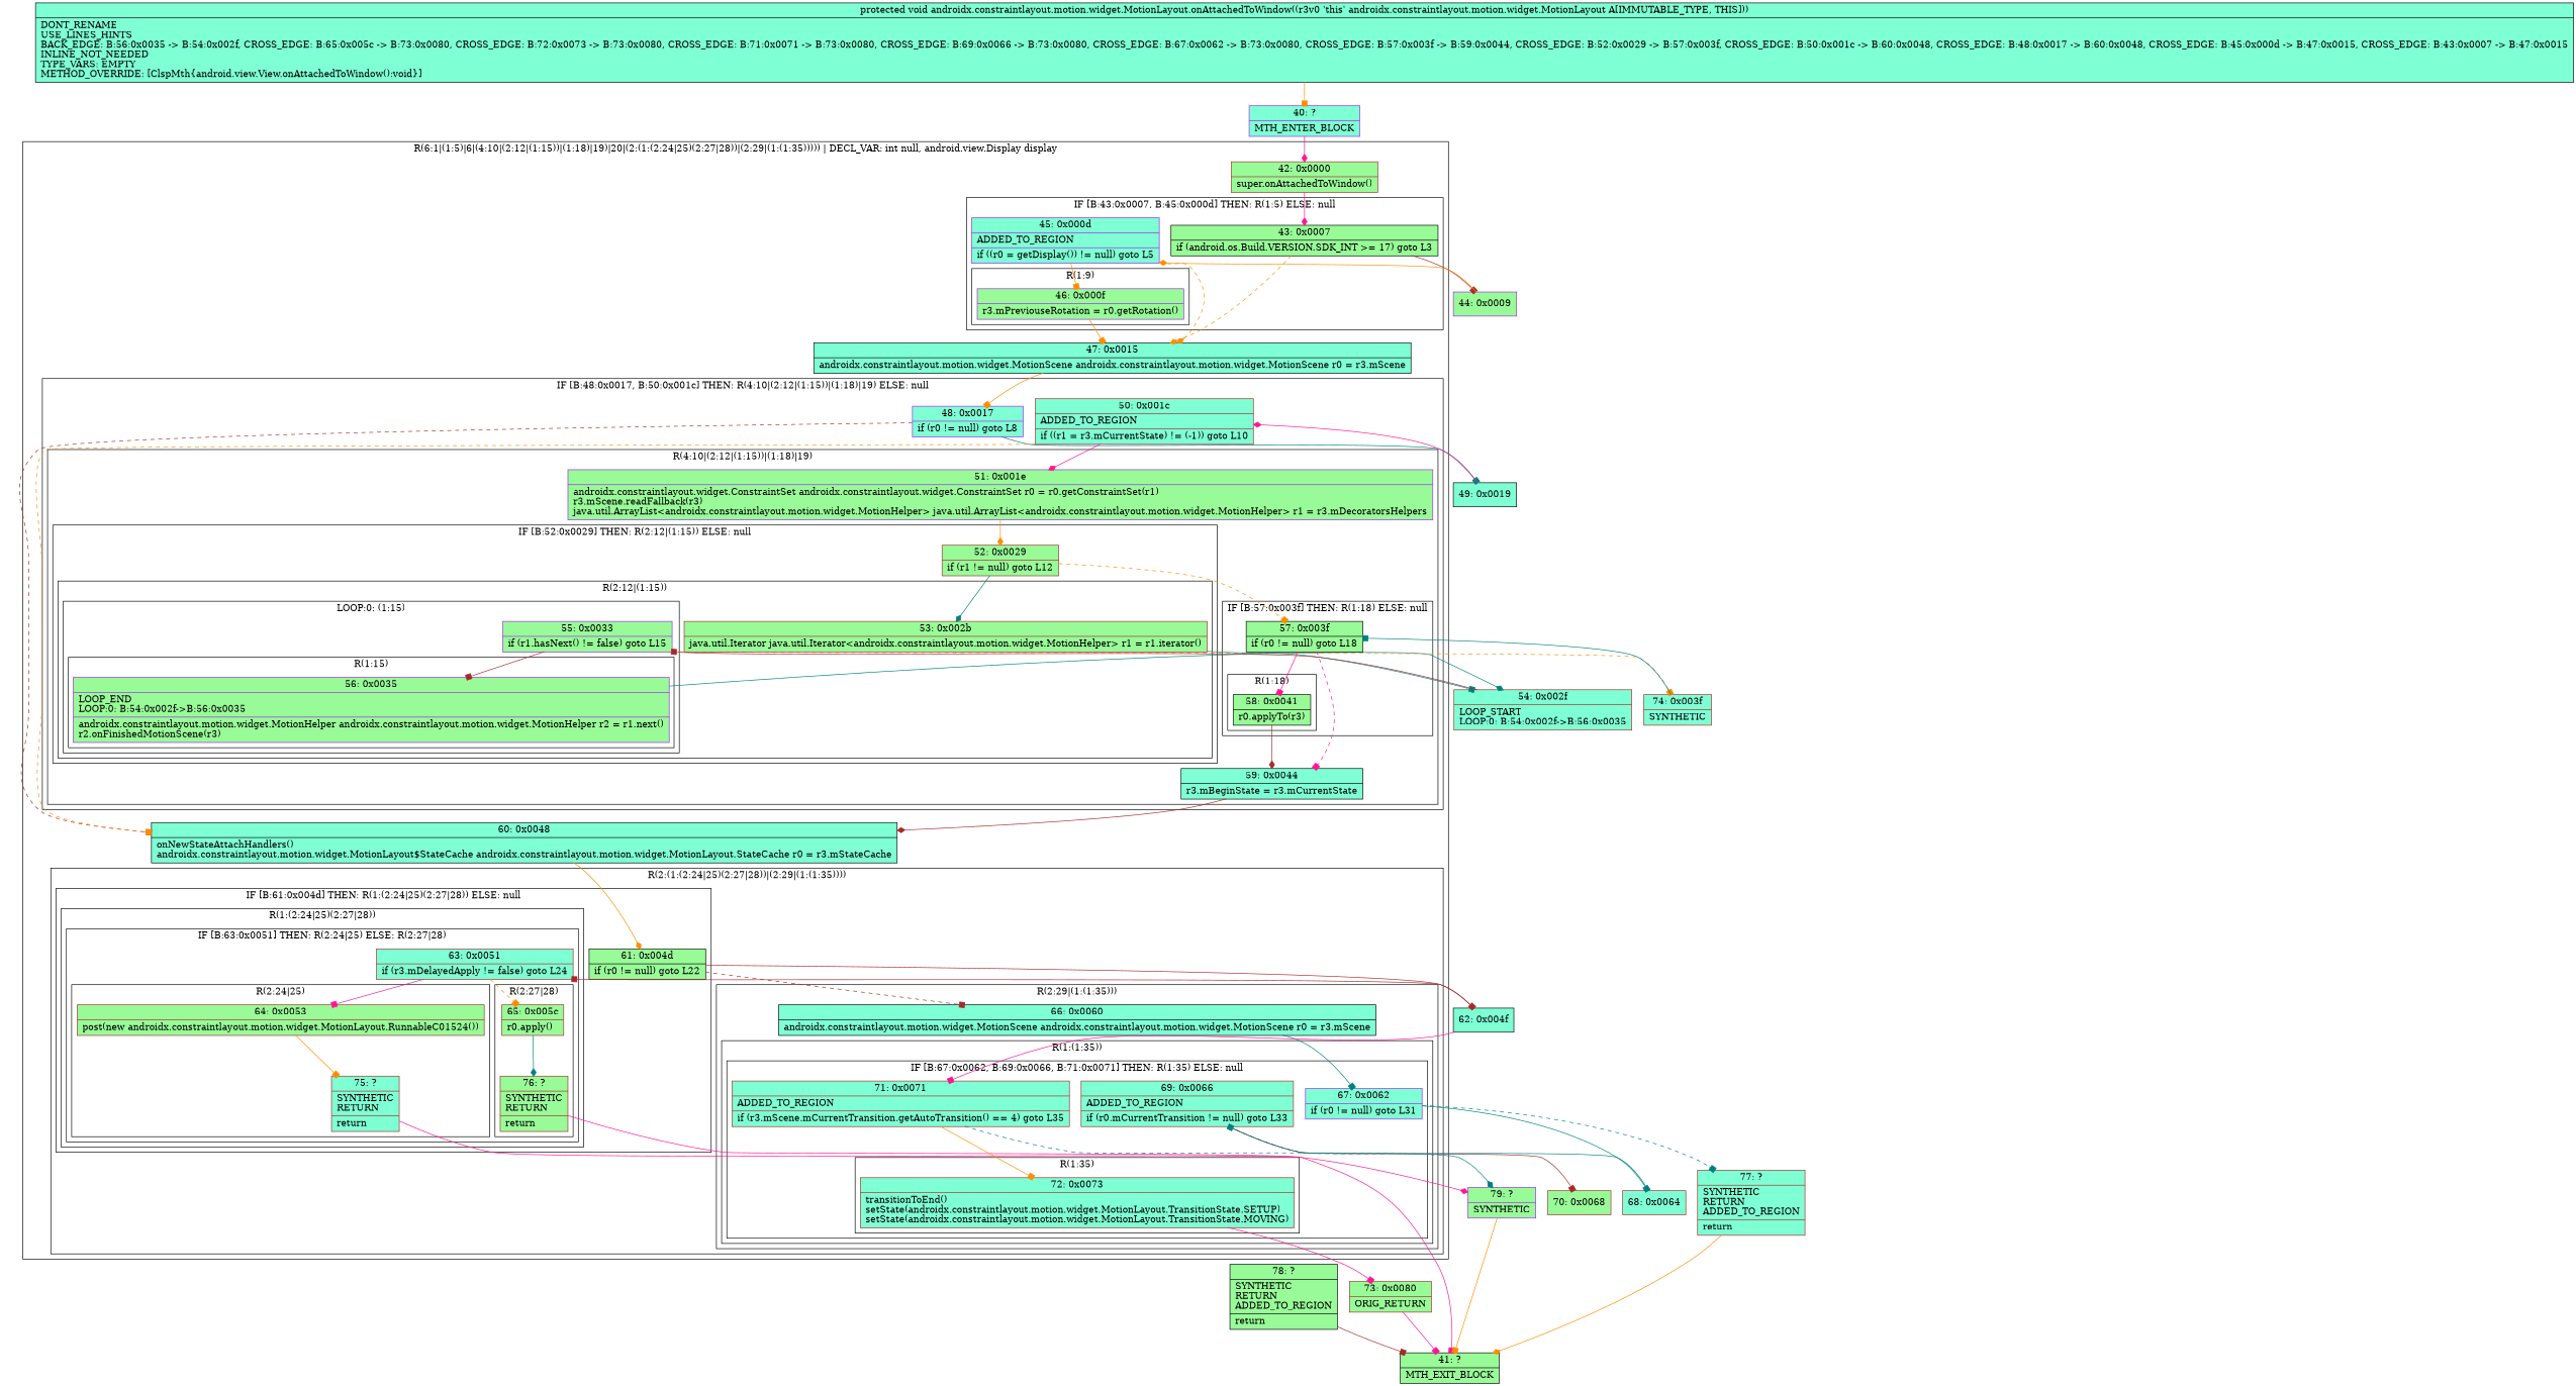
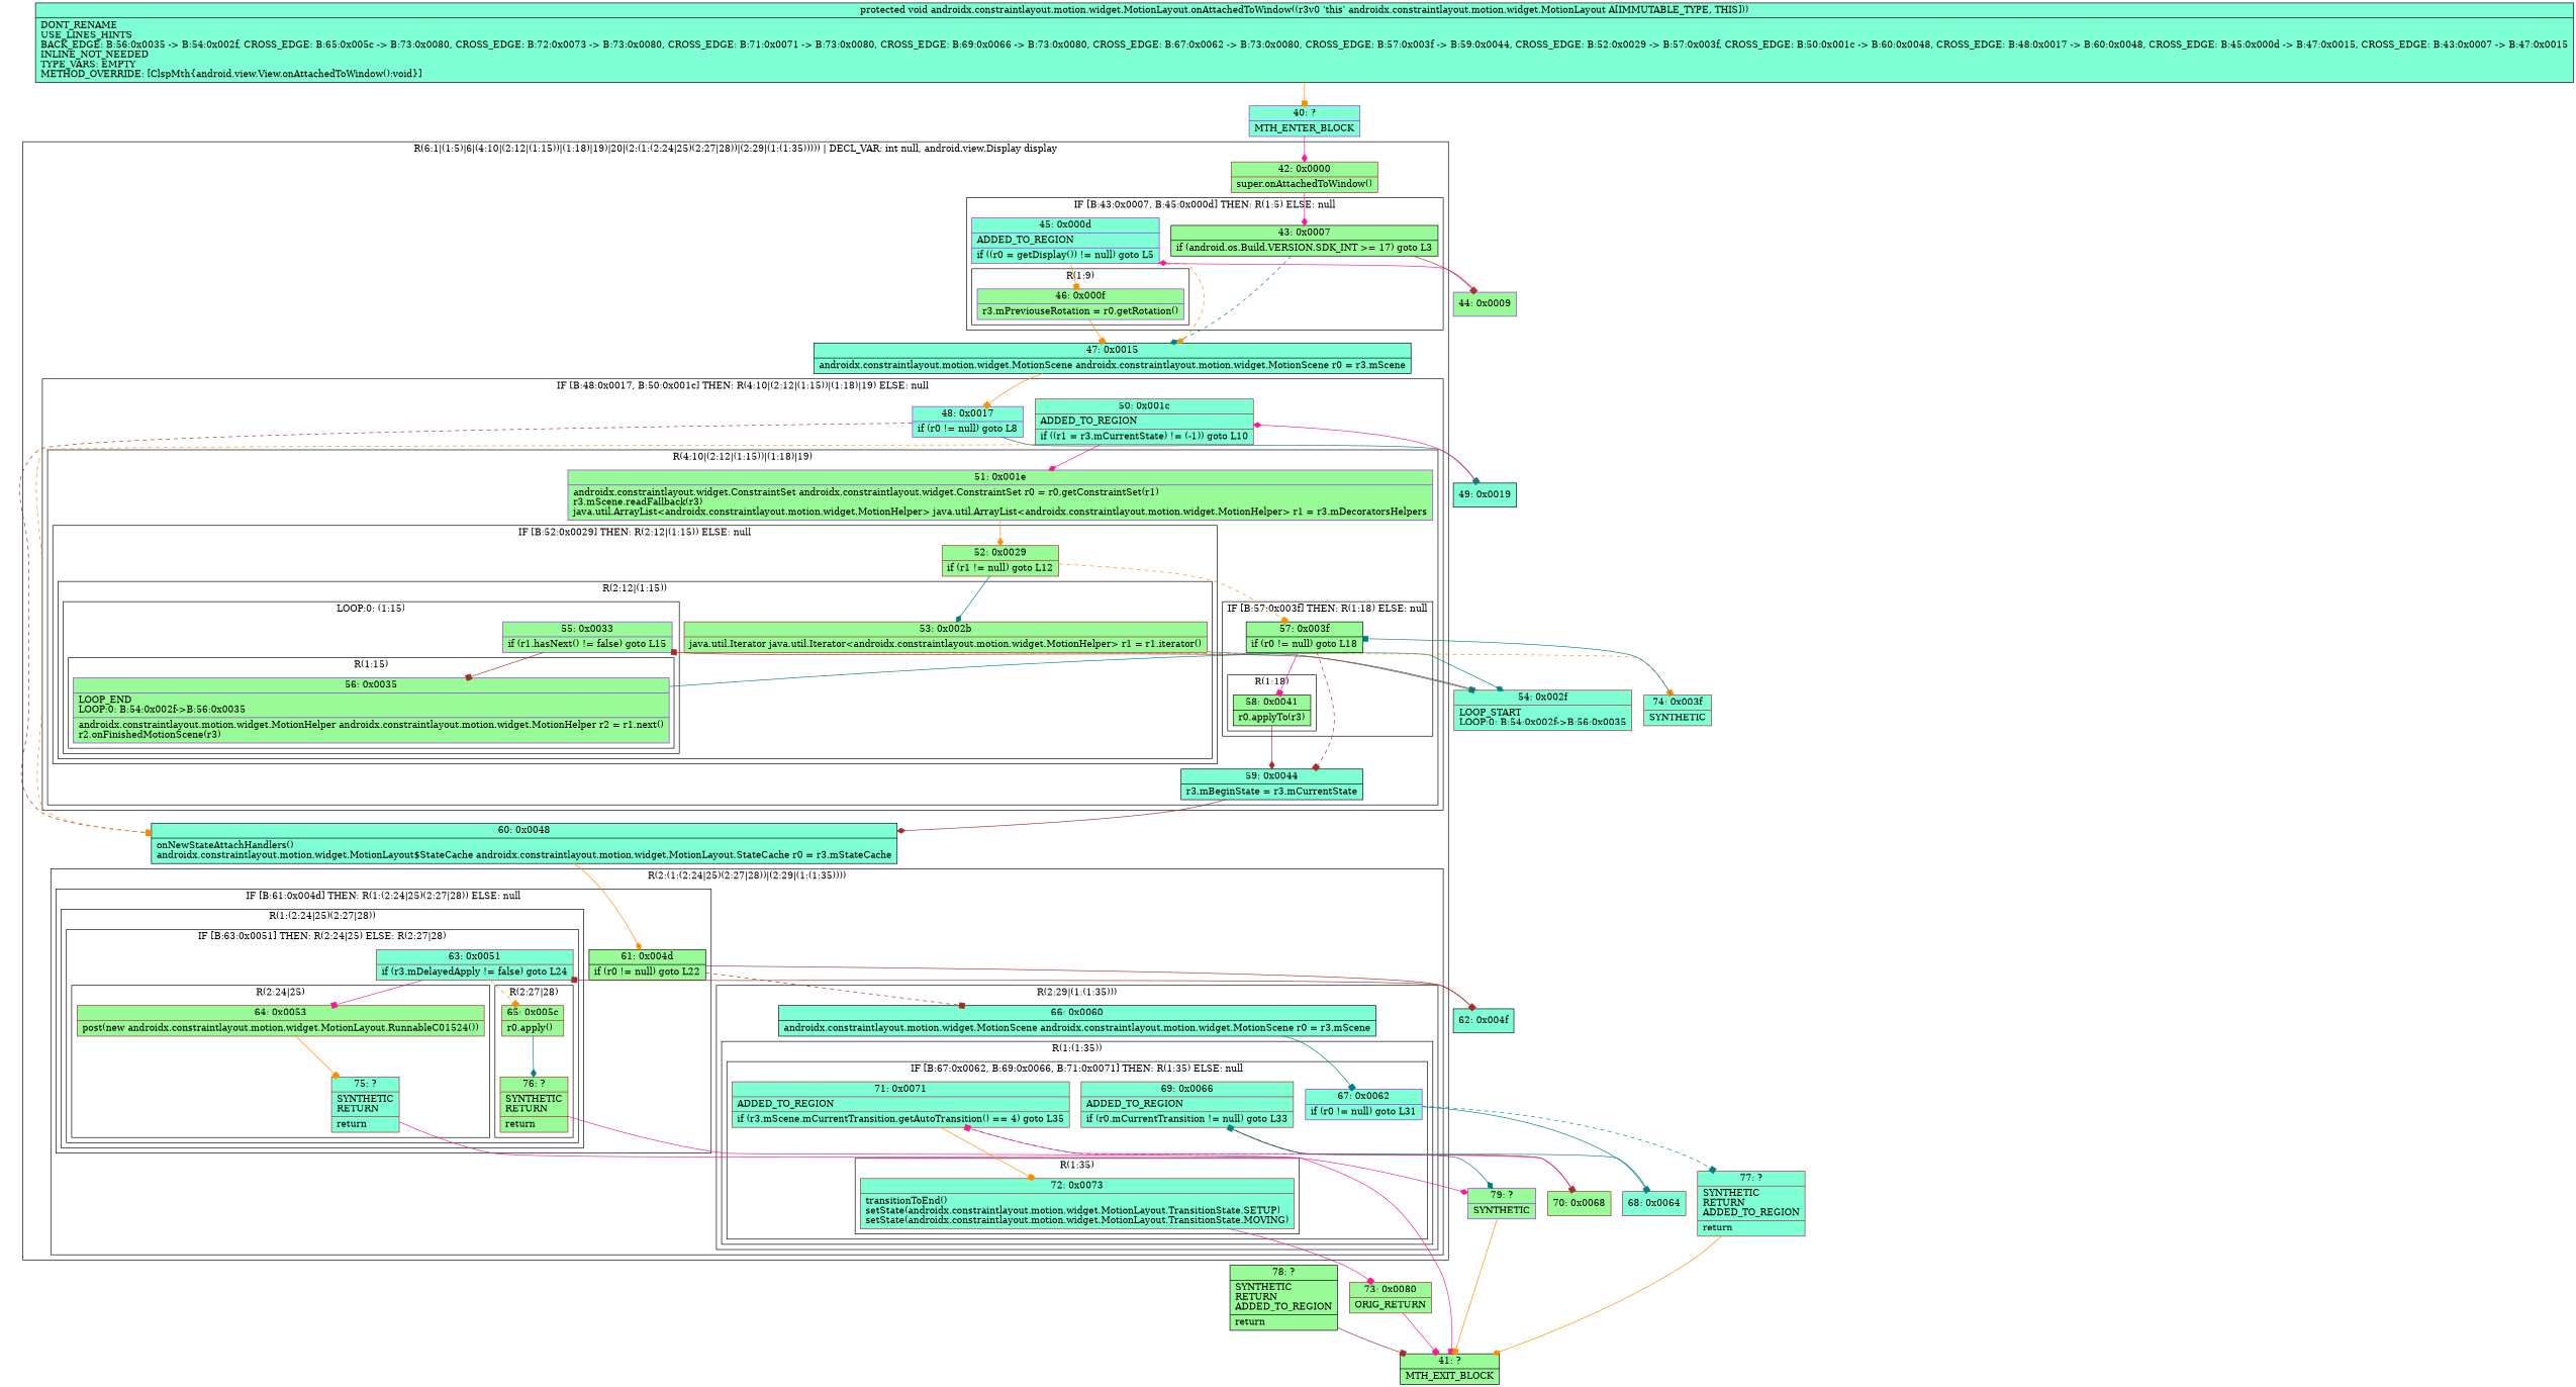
  digraph {
    node [color=brown fillcolor=aquamarine shape=record style=filled]
    edge [arrowhead=box color=darkorange]
    n1 [color=purple fillcolor=palegreen label="{46\:\ 0x000f|r3.mPreviouseRotation = r0.getRotation()\l}"]
    n2 [color=black fillcolor=palegreen label="{43\:\ 0x0007|if (android.os.Build.VERSION.SDK_INT \>= 17) goto L3\l}"]
    n3 [color=purple label="{45\:\ 0x000d|ADDED_TO_REGION\l|if ((r0 = getDisplay()) != null) goto L5\l}"]
    n4 [color=purple fillcolor=palegreen label="{56\:\ 0x0035|LOOP_END\lLOOP:0: B:54:0x002f\-\>B:56:0x0035\l|androidx.constraintlayout.motion.widget.MotionHelper androidx.constraintlayout.motion.widget.MotionHelper r2 = r1.next()\lr2.onFinishedMotionScene(r3)\l}"]
    n5 [color=purple fillcolor=palegreen label="{55\:\ 0x0033|if (r1.hasNext() != false) goto L15\l}"]
    n6 [fillcolor=palegreen label="{53\:\ 0x002b|java.util.Iterator java.util.Iterator\<androidx.constraintlayout.motion.widget.MotionHelper\> r1 = r1.iterator()\l}"]
    n7 [fillcolor=palegreen label="{52\:\ 0x0029|if (r1 != null) goto L12\l}"]
    n8 [color=black fillcolor=palegreen label="{58\:\ 0x0041|r0.applyTo(r3)\l}"]
    n9 [color=black fillcolor=palegreen label="{57\:\ 0x003f|if (r0 != null) goto L18\l}"]
    n10 [color=purple fillcolor=palegreen label="{51\:\ 0x001e|androidx.constraintlayout.widget.ConstraintSet androidx.constraintlayout.widget.ConstraintSet r0 = r0.getConstraintSet(r1)\lr3.mScene.readFallback(r3)\ljava.util.ArrayList\<androidx.constraintlayout.motion.widget.MotionHelper\> java.util.ArrayList\<androidx.constraintlayout.motion.widget.MotionHelper\> r1 = r3.mDecoratorsHelpers\l}"]
    n11 [color=black label="{59\:\ 0x0044|r3.mBeginState = r3.mCurrentState\l}"]
    n12 [color=purple label="{48\:\ 0x0017|if (r0 != null) goto L8\l}"]
    n13 [label="{50\:\ 0x001c|ADDED_TO_REGION\l|if ((r1 = r3.mCurrentState) != (\-1)) goto L10\l}"]
    n14 [fillcolor=palegreen label="{64\:\ 0x0053|post(new androidx.constraintlayout.motion.widget.MotionLayout.RunnableC01524())\l}"]
    n15 [label="{75\:\ ?|SYNTHETIC\lRETURN\l|return\l}"]
    n16 [fillcolor=palegreen label="{65\:\ 0x005c|r0.apply()\l}"]
    n17 [fillcolor=palegreen label="{76\:\ ?|SYNTHETIC\lRETURN\l|return\l}"]
    n18 [label="{63\:\ 0x0051|if (r3.mDelayedApply != false) goto L24\l}"]
    n19 [color=black fillcolor=palegreen label="{61\:\ 0x004d|if (r0 != null) goto L22\l}"]
    n20 [label="{72\:\ 0x0073|transitionToEnd()\lsetState(androidx.constraintlayout.motion.widget.MotionLayout.TransitionState.SETUP)\lsetState(androidx.constraintlayout.motion.widget.MotionLayout.TransitionState.MOVING)\l}"]
    n21 [color=purple label="{67\:\ 0x0062|if (r0 != null) goto L31\l}"]
    n22 [label="{69\:\ 0x0066|ADDED_TO_REGION\l|if (r0.mCurrentTransition != null) goto L33\l}"]
    n23 [label="{71\:\ 0x0071|ADDED_TO_REGION\l|if (r3.mScene.mCurrentTransition.getAutoTransition() == 4) goto L35\l}"]
    n24 [color=black label="{66\:\ 0x0060|androidx.constraintlayout.motion.widget.MotionScene androidx.constraintlayout.motion.widget.MotionScene r0 = r3.mScene\l}"]
    n25 [fillcolor=palegreen label="{42\:\ 0x0000|super.onAttachedToWindow()\l}"]
    n26 [color=black label="{47\:\ 0x0015|androidx.constraintlayout.motion.widget.MotionScene androidx.constraintlayout.motion.widget.MotionScene r0 = r3.mScene\l}"]
    n27 [color=black label="{60\:\ 0x0048|onNewStateAttachHandlers()\landroidx.constraintlayout.motion.widget.MotionLayout$StateCache androidx.constraintlayout.motion.widget.MotionLayout.StateCache r0 = r3.mStateCache\l}"]
    n28 [color=purple fillcolor=palegreen label="{44\:\ 0x0009}"]
    n29 [label="{54\:\ 0x002f|LOOP_START\lLOOP:0: B:54:0x002f\-\>B:56:0x0035\l}"]
    n30 [label="{74\:\ 0x003f|SYNTHETIC\l}"]
    n31 [color=black label="{49\:\ 0x0019}"]
    n32 [color=purple fillcolor=palegreen label="{79\:\ ?|SYNTHETIC\l}"]
    n33 [color=black fillcolor=palegreen label="{41\:\ ?|MTH_EXIT_BLOCK\l}"]
    n34 [color=black label="{62\:\ 0x004f}"]
    n35 [fillcolor=palegreen label="{73\:\ 0x0080|ORIG_RETURN\l}"]
    n36 [label="{68\:\ 0x0064}"]
    n37 [label="{77\:\ ?|SYNTHETIC\lRETURN\lADDED_TO_REGION\l|return\l}"]
    n38 [fillcolor=palegreen label="{70\:\ 0x0068}"]
    n39 [color=black fillcolor=palegreen label="{78\:\ ?|SYNTHETIC\lRETURN\lADDED_TO_REGION\l|return\l}"]
    n40 [color=purple label="{40\:\ ?|MTH_ENTER_BLOCK\l}"]
    n41 [color=black label="{protected void androidx.constraintlayout.motion.widget.MotionLayout.onAttachedToWindow((r3v0 'this' androidx.constraintlayout.motion.widget.MotionLayout A[IMMUTABLE_TYPE, THIS]))  | DONT_RENAME\lUSE_LINES_HINTS\lBACK_EDGE: B:56:0x0035 \-\> B:54:0x002f, CROSS_EDGE: B:65:0x005c \-\> B:73:0x0080, CROSS_EDGE: B:72:0x0073 \-\> B:73:0x0080, CROSS_EDGE: B:71:0x0071 \-\> B:73:0x0080, CROSS_EDGE: B:69:0x0066 \-\> B:73:0x0080, CROSS_EDGE: B:67:0x0062 \-\> B:73:0x0080, CROSS_EDGE: B:57:0x003f \-\> B:59:0x0044, CROSS_EDGE: B:52:0x0029 \-\> B:57:0x003f, CROSS_EDGE: B:50:0x001c \-\> B:60:0x0048, CROSS_EDGE: B:48:0x0017 \-\> B:60:0x0048, CROSS_EDGE: B:45:0x000d \-\> B:47:0x0015, CROSS_EDGE: B:43:0x0007 \-\> B:47:0x0015\lINLINE_NOT_NEEDED\lTYPE_VARS: EMPTY\lMETHOD_OVERRIDE: [ClspMth\{android.view.View.onAttachedToWindow():void\}]\l}"]
    subgraph cluster_1 {
      label="R(6:1|(1:5)|6|(4:10|(2:12|(1:15))|(1:18)|19)|20|(2:(1:(2:24|25)(2:27|28))|(2:29|(1:(1:35))))) | DECL_VAR: int null, android.view.Display display\l"
      n25
      n26
      n27
      subgraph cluster_2 {
        label="IF [B:43:0x0007, B:45:0x000d] THEN: R(1:5) ELSE: null"
        n2
        n3
        subgraph cluster_3 {
          label="R(1:9)"
          n1
        }
      }
      subgraph cluster_4 {
        label="IF [B:48:0x0017, B:50:0x001c] THEN: R(4:10|(2:12|(1:15))|(1:18)|19) ELSE: null"
        n12
        n13
        subgraph cluster_5 {
          label="R(4:10|(2:12|(1:15))|(1:18)|19)"
          n10
          n11
          subgraph cluster_6 {
            label="IF [B:52:0x0029] THEN: R(2:12|(1:15)) ELSE: null"
            n7
            subgraph cluster_7 {
              label="R(2:12|(1:15))"
              n6
              subgraph cluster_8 {
                label="LOOP:0: (1:15)"
                n5
                subgraph cluster_9 {
                  label="R(1:15)"
                  n4
                }
              }
            }
          }
          subgraph cluster_10 {
            label="IF [B:57:0x003f] THEN: R(1:18) ELSE: null"
            n9
            subgraph cluster_11 {
              label="R(1:18)"
              n8
            }
          }
        }
      }
      subgraph cluster_12 {
        label="R(2:(1:(2:24|25)(2:27|28))|(2:29|(1:(1:35))))"
        subgraph cluster_13 {
          label="IF [B:61:0x004d] THEN: R(1:(2:24|25)(2:27|28)) ELSE: null"
          n19
          subgraph cluster_14 {
            label="R(1:(2:24|25)(2:27|28))"
            subgraph cluster_15 {
              label="IF [B:63:0x0051] THEN: R(2:24|25) ELSE: R(2:27|28)"
              n18
              subgraph cluster_16 {
                label="R(2:24|25)"
                n14
                n15
              }
              subgraph cluster_17 {
                label="R(2:27|28)"
                n16
                n17
              }
            }
          }
        }
        subgraph cluster_18 {
          label="R(2:29|(1:(1:35)))"
          n24
          subgraph cluster_19 {
            label="R(1:(1:35))"
            subgraph cluster_20 {
              label="IF [B:67:0x0062, B:69:0x0066, B:71:0x0071] THEN: R(1:35) ELSE: null"
              n21
              n22
              n23
              subgraph cluster_21 {
                label="R(1:35)"
                n20
              }
            }
          }
        }
      }
    }
    n1 -> n26
-   n2 -> n26 [arrowhead=diamond style=dashed]
+   n2 -> n26 [arrowhead=diamond color=teal style=dashed]
    n2 -> n28 [color=brown]
    n3 -> n1
    n3 -> n26 [arrowhead=diamond style=dashed]
    n4 -> n29 [arrowhead=diamond color=teal]
    n5 -> n4 [color=brown]
    n5 -> n30 [style=dashed]
    n6 -> n29 [color=teal]
    n7 -> n6 [arrowhead=diamond color=teal]
    n7 -> n9 [style=dashed]
    n8 -> n11 [arrowhead=diamond color=brown]
    n9 -> n8 [color=deeppink]
-   n9 -> n11 [color=deeppink style=dashed]
+   n9 -> n11 [color=brown style=dashed]
    n10 -> n7 [arrowhead=diamond]
    n11 -> n27 [arrowhead=diamond color=brown]
    n12 -> n27 [color=brown style=dashed]
    n12 -> n31 [color=teal]
    n13 -> n10 [arrowhead=diamond color=deeppink]
    n13 -> n27 [style=dashed]
    n14 -> n15
    n15 -> n32 [arrowhead=diamond color=deeppink]
    n16 -> n17 [arrowhead=diamond color=teal]
    n17 -> n33 [color=deeppink]
    n18 -> n14 [color=deeppink]
    n18 -> n16 [style=dashed]
    n19 -> n24 [color=brown style=dashed]
    n19 -> n34 [color=brown]
    n20 -> n35 [color=deeppink]
    n21 -> n36 [color=teal]
    n21 -> n37 [color=teal style=dashed]
    n22 -> n32 [arrowhead=diamond color=teal style=dashed]
    n22 -> n38 [color=brown]
    n23 -> n20
    n23 -> n32 [arrowhead=diamond color=teal style=dashed]
    n24 -> n21 [color=teal]
    n25 -> n2 [arrowhead=diamond color=deeppink]
    n26 -> n12
    n27 -> n19 [arrowhead=diamond]
-   n28 -> n3 [arrowhead=diamond]
+   n28 -> n3 [arrowhead=diamond color=deeppink]
    n29 -> n5 [color=brown]
    n30 -> n9 [color=teal]
    n31 -> n13 [arrowhead=diamond color=deeppink]
    n32 -> n33
    n34 -> n18 [color=brown]
    n35 -> n33 [color=deeppink]
    n36 -> n22 [color=teal]
    n37 -> n33 [arrowhead=diamond]
-   n34 -> n23 [color=deeppink]
+   n38 -> n23 [color=deeppink]
    n39 -> n33 [color=brown]
    n40 -> n25 [arrowhead=diamond color=deeppink]
    n41 -> n40
  }
